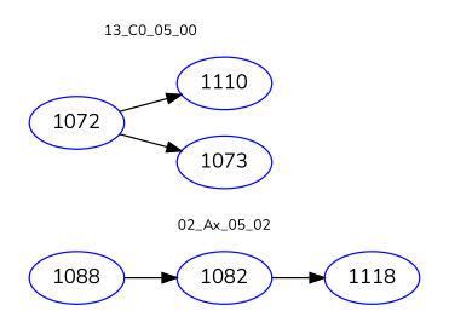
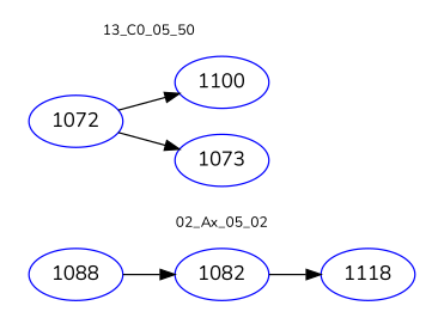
  digraph {
    fontname=Nunito
    rankdir=LR
    node [color=blue fontname=Nunito]
    edge [color=black fontname=Nunito]
    n1 [label=1088]
    n2 [label=1082]
    n3 [label=1118]
    n4 [label=1073]
    n5 [label=1072]
-   n6 [label=1110]
+   n6 [label=1100]
    subgraph cluster_1 {
      color=white
      fontsize=10
      label="02_Ax_05_02"
      n1
      n2
      n3
    }
    subgraph cluster_2 {
      color=white
      fontsize=10
-     label="13_C0_05_00"
+     label="13_C0_05_50"
      n4
      n5
      n6
    }
    n1 -> n2
    n2 -> n3
    n5 -> n4
    n5 -> n6
  }
